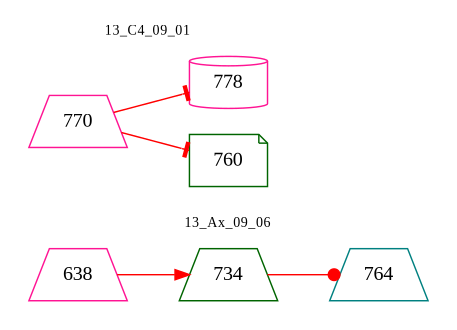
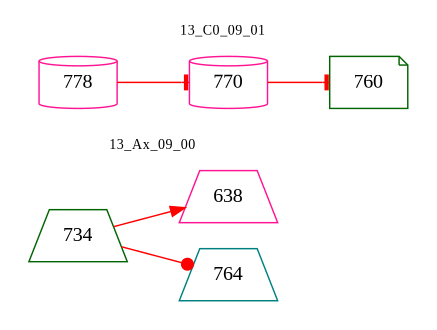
  digraph {
    fontname="Liberation Serif"
    rankdir=LR
    node [color=deeppink fontname="Liberation Serif" shape=trapezium]
    edge [arrowhead=tee color=red fontname="Liberation Serif"]
    n1 [color=darkgreen label=734]
    n2 [color=teal label=764]
    n3 [label=638]
-   n4 [label=770]
+   n4 [label=770 shape=cylinder]
    n5 [color=darkgreen label=760 shape=note]
    n6 [label=778 shape=cylinder]
    subgraph cluster_1 {
      color=white
      fontsize=10
-     label="13_Ax_09_06"
+     label="13_Ax_09_00"
      n1
      n2
      n3
    }
    subgraph cluster_2 {
      color=white
      fontsize=10
-     label="13_C4_09_01"
+     label="13_C0_09_01"
      n4
      n5
      n6
    }
    n1 -> n2 [arrowhead=dot]
-   n3 -> n1 [arrowhead=normal]
+   n1 -> n3 [arrowhead=normal]
    n4 -> n5
-   n4 -> n6
+   n6 -> n4
  }
